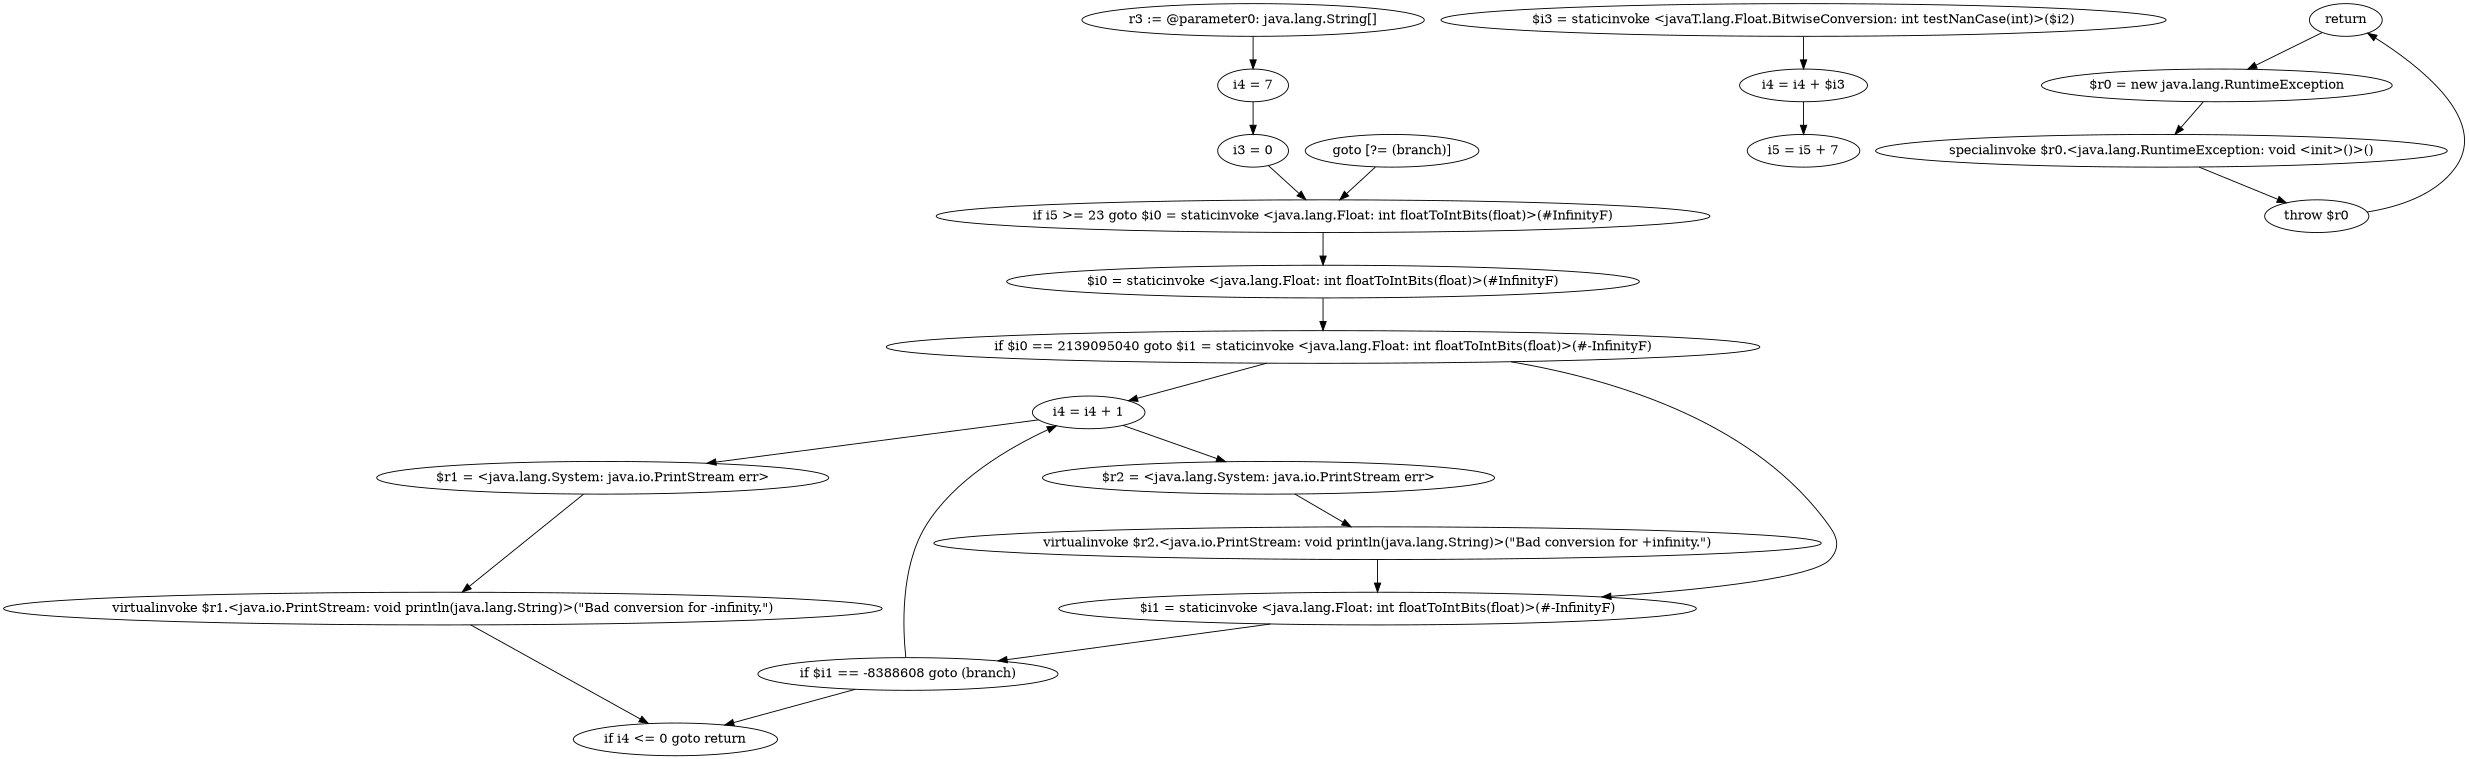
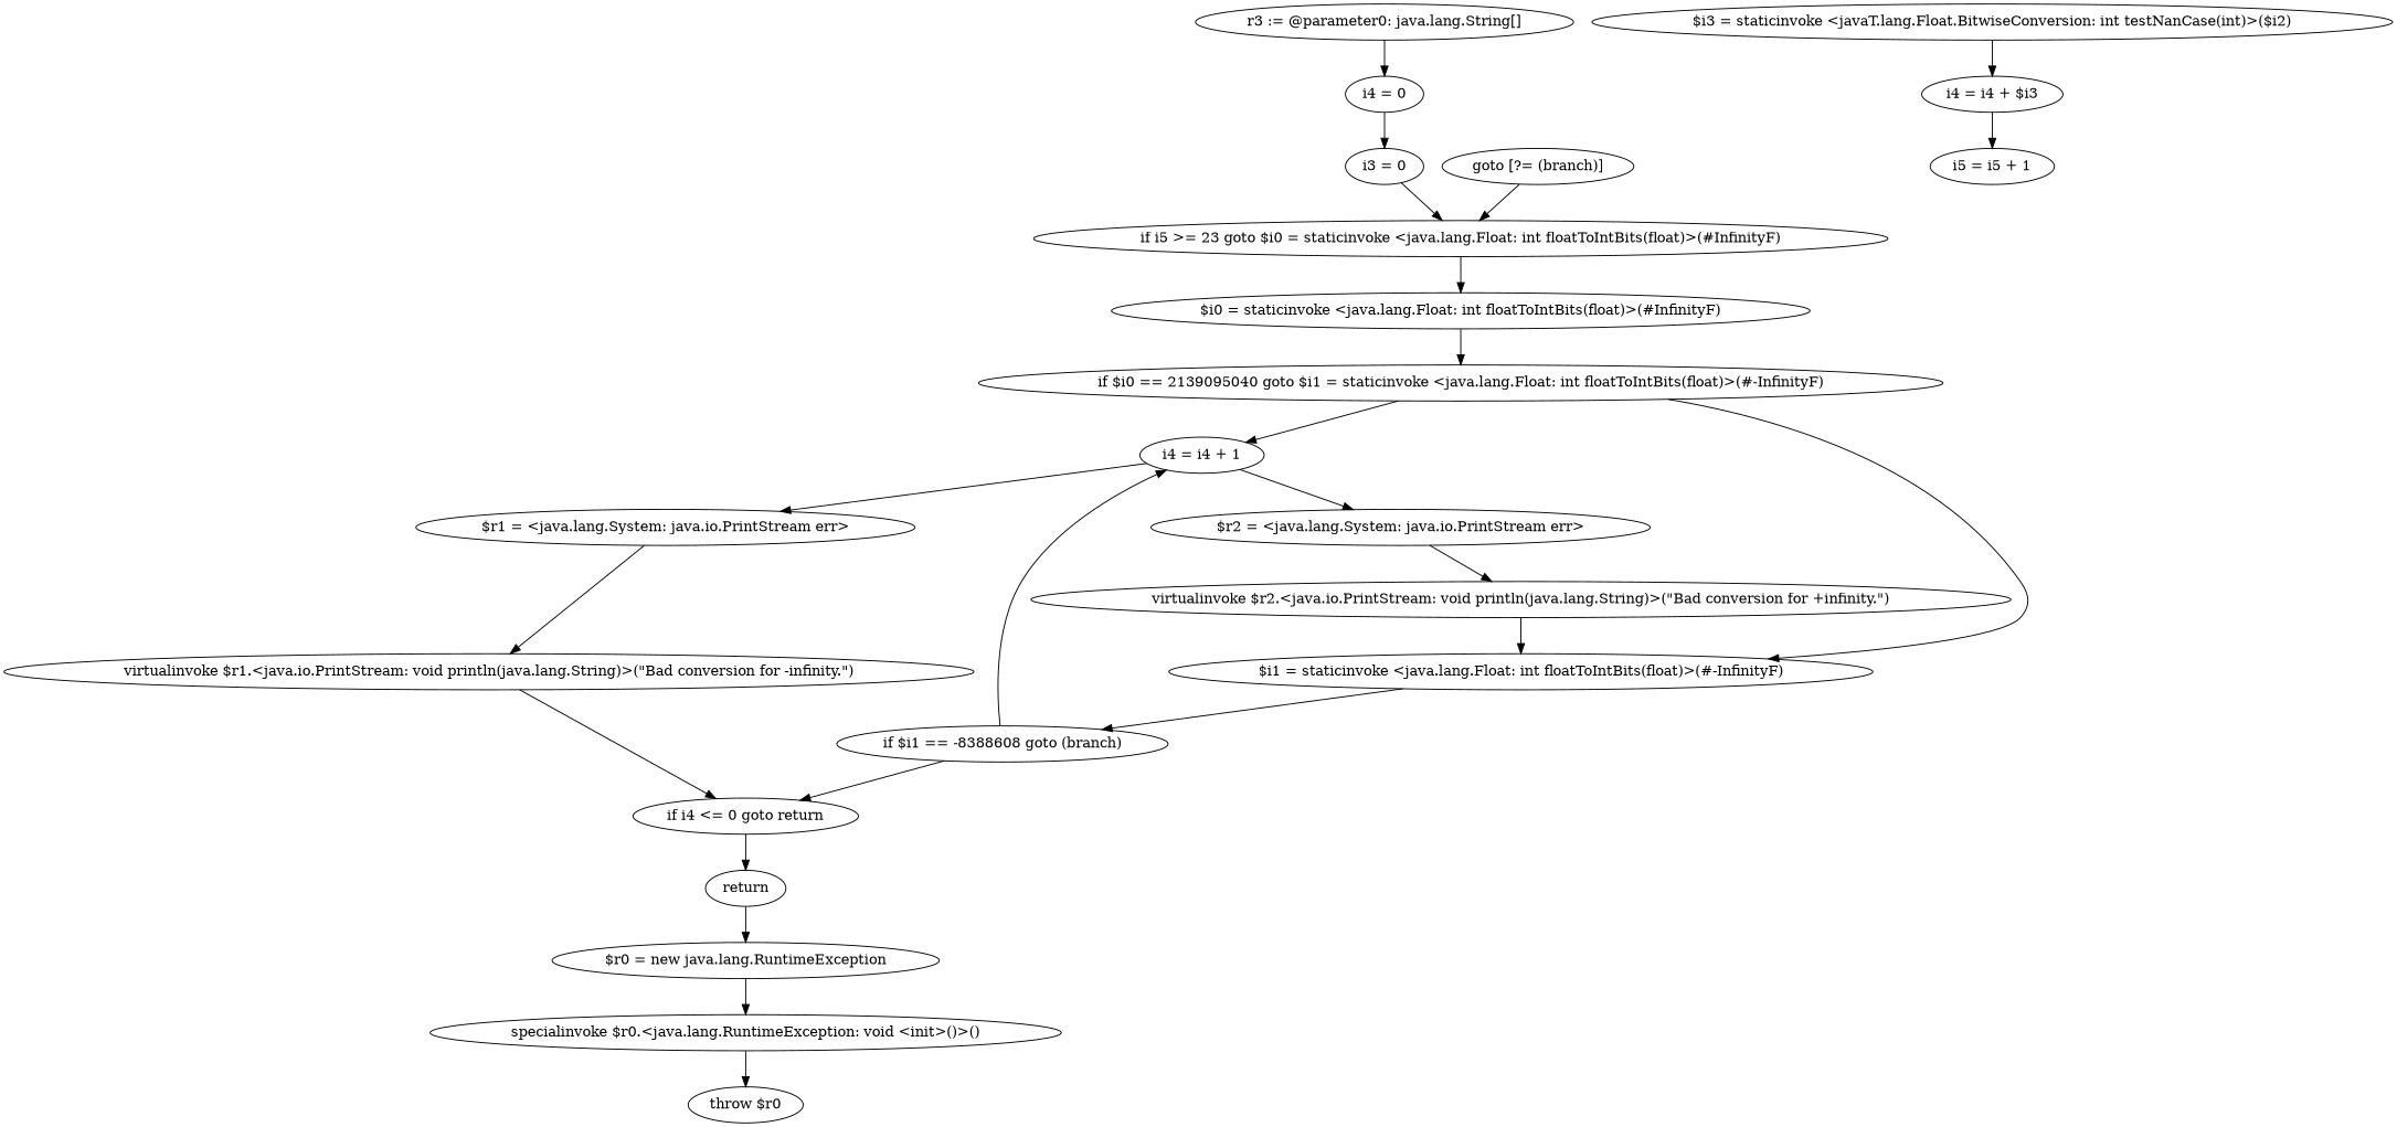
  digraph {
    "r3 := @parameter0: java.lang.String[]"
-   "i4 = 0" [label="i4 = 7"]
+   "i4 = 0"
    n3 [label="i3 = 0"]
    "if i5 >= 23 goto $i0 = staticinvoke <java.lang.Float: int floatToIntBits(float)>(#InfinityF)"
    "$i0 = staticinvoke <java.lang.Float: int floatToIntBits(float)>(#InfinityF)"
    "if $i0 == 2139095040 goto $i1 = staticinvoke <java.lang.Float: int floatToIntBits(float)>(#-InfinityF)"
    "$i3 = staticinvoke <javaT.lang.Float.BitwiseConversion: int testNanCase(int)>($i2)"
    "i4 = i4 + $i3"
-   "i5 = i5 + 1" [label="i5 = i5 + 7"]
+   "i5 = i5 + 1"
    "goto [?= (branch)]"
    "i4 = i4 + 1"
    "$i1 = staticinvoke <java.lang.Float: int floatToIntBits(float)>(#-InfinityF)"
    "$r2 = <java.lang.System: java.io.PrintStream err>"
    "$r1 = <java.lang.System: java.io.PrintStream err>"
    "if $i1 == -8388608 goto (branch)"
    "virtualinvoke $r2.<java.io.PrintStream: void println(java.lang.String)>(\"Bad conversion for +infinity.\")"
    "virtualinvoke $r1.<java.io.PrintStream: void println(java.lang.String)>(\"Bad conversion for -infinity.\")"
    "if i4 <= 0 goto return"
    return
    "$r0 = new java.lang.RuntimeException"
    "specialinvoke $r0.<java.lang.RuntimeException: void <init>()>()"
    "throw $r0"
    "r3 := @parameter0: java.lang.String[]" -> "i4 = 0"
    "i4 = 0" -> n3
    n3 -> "if i5 >= 23 goto $i0 = staticinvoke <java.lang.Float: int floatToIntBits(float)>(#InfinityF)"
    "if i5 >= 23 goto $i0 = staticinvoke <java.lang.Float: int floatToIntBits(float)>(#InfinityF)" -> "$i0 = staticinvoke <java.lang.Float: int floatToIntBits(float)>(#InfinityF)"
    "$i0 = staticinvoke <java.lang.Float: int floatToIntBits(float)>(#InfinityF)" -> "if $i0 == 2139095040 goto $i1 = staticinvoke <java.lang.Float: int floatToIntBits(float)>(#-InfinityF)"
    "if $i0 == 2139095040 goto $i1 = staticinvoke <java.lang.Float: int floatToIntBits(float)>(#-InfinityF)" -> "i4 = i4 + 1"
    "if $i0 == 2139095040 goto $i1 = staticinvoke <java.lang.Float: int floatToIntBits(float)>(#-InfinityF)" -> "$i1 = staticinvoke <java.lang.Float: int floatToIntBits(float)>(#-InfinityF)"
    "$i3 = staticinvoke <javaT.lang.Float.BitwiseConversion: int testNanCase(int)>($i2)" -> "i4 = i4 + $i3"
    "i4 = i4 + $i3" -> "i5 = i5 + 1"
    "goto [?= (branch)]" -> "if i5 >= 23 goto $i0 = staticinvoke <java.lang.Float: int floatToIntBits(float)>(#InfinityF)"
    "i4 = i4 + 1" -> "$r2 = <java.lang.System: java.io.PrintStream err>"
    "i4 = i4 + 1" -> "$r1 = <java.lang.System: java.io.PrintStream err>"
    "$i1 = staticinvoke <java.lang.Float: int floatToIntBits(float)>(#-InfinityF)" -> "if $i1 == -8388608 goto (branch)"
    "$r2 = <java.lang.System: java.io.PrintStream err>" -> "virtualinvoke $r2.<java.io.PrintStream: void println(java.lang.String)>(\"Bad conversion for +infinity.\")"
    "$r1 = <java.lang.System: java.io.PrintStream err>" -> "virtualinvoke $r1.<java.io.PrintStream: void println(java.lang.String)>(\"Bad conversion for -infinity.\")"
    "if $i1 == -8388608 goto (branch)" -> "i4 = i4 + 1"
    "if $i1 == -8388608 goto (branch)" -> "if i4 <= 0 goto return"
    "virtualinvoke $r2.<java.io.PrintStream: void println(java.lang.String)>(\"Bad conversion for +infinity.\")" -> "$i1 = staticinvoke <java.lang.Float: int floatToIntBits(float)>(#-InfinityF)"
    "virtualinvoke $r1.<java.io.PrintStream: void println(java.lang.String)>(\"Bad conversion for -infinity.\")" -> "if i4 <= 0 goto return"
-   "throw $r0" -> return
+   "if i4 <= 0 goto return" -> return
    return -> "$r0 = new java.lang.RuntimeException"
    "$r0 = new java.lang.RuntimeException" -> "specialinvoke $r0.<java.lang.RuntimeException: void <init>()>()"
    "specialinvoke $r0.<java.lang.RuntimeException: void <init>()>()" -> "throw $r0"
  }
